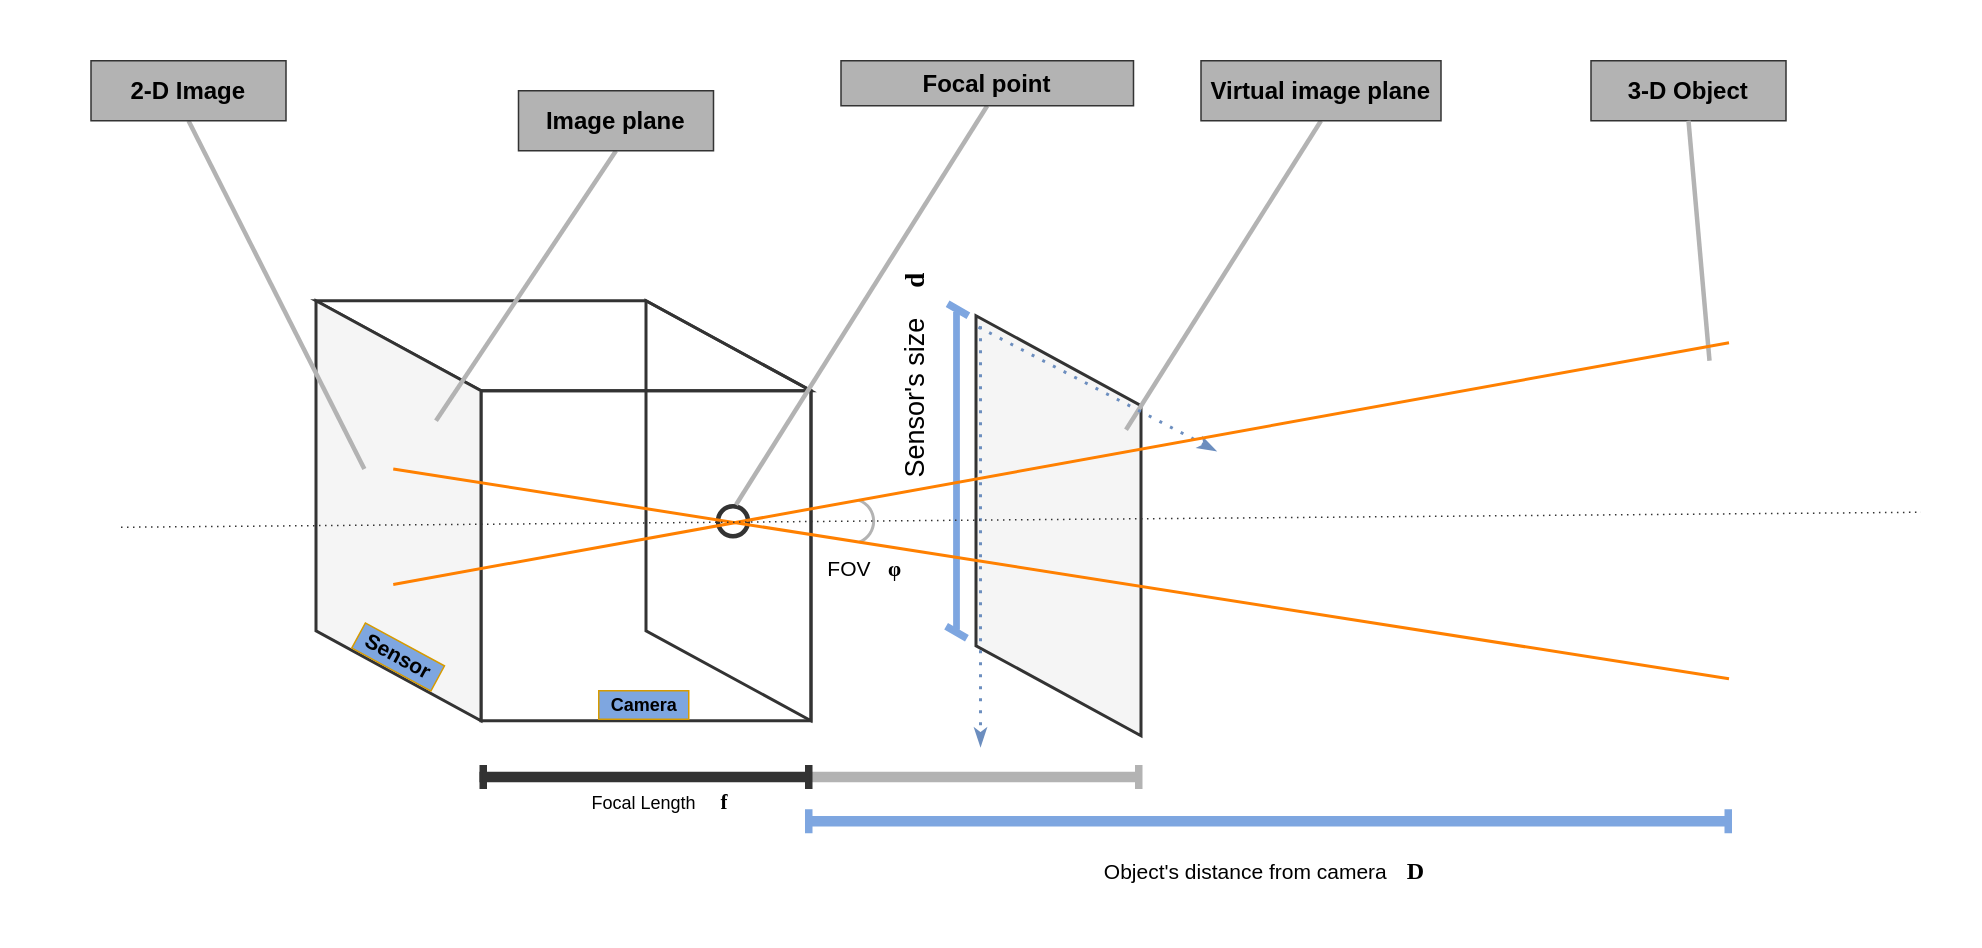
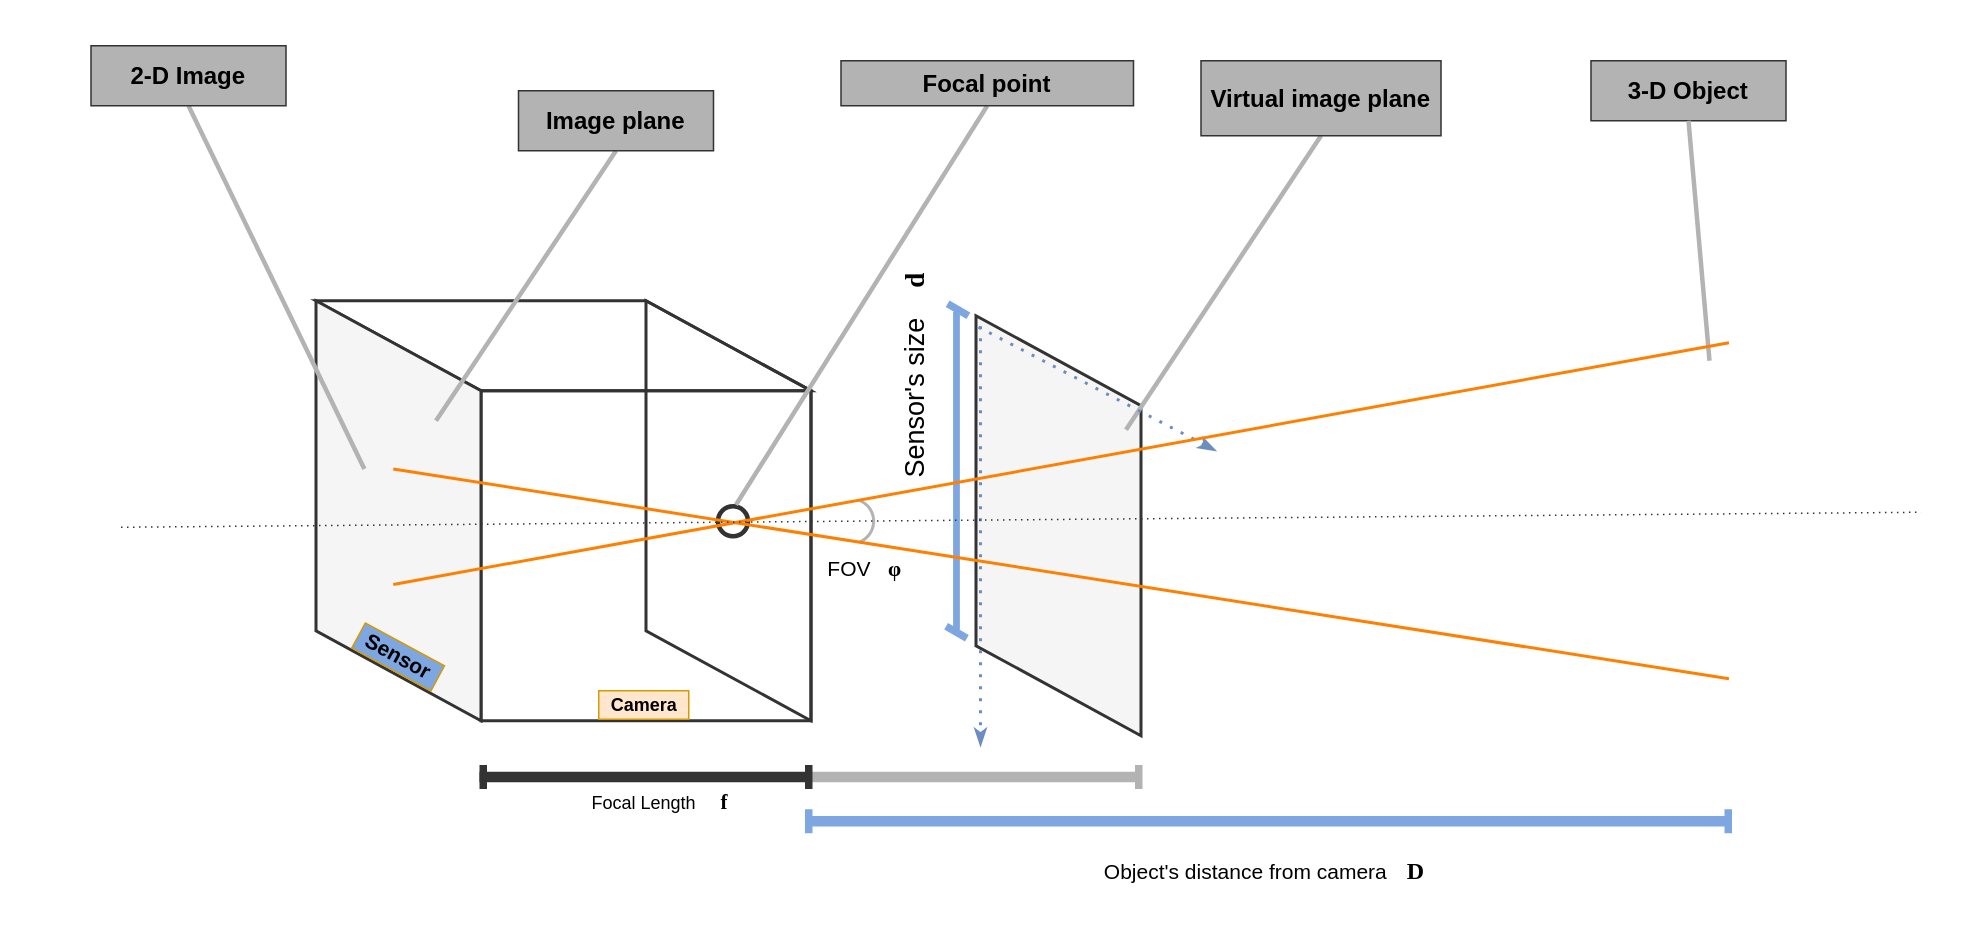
  <mxCell id="0" />
  <mxCell id="1" parent="0" />
  <mxCell id="2" value="" style="rounded=0;whiteSpace=wrap;html=1;shadow=0;strokeWidth=1;gradientColor=none;strokeColor=none;fillColor=#FFFFFF;" parent="1" vertex="1"><mxGeometry x="20" y="20" width="1278.5" height="590" as="geometry" /></mxCell>
  <mxCell id="3" value="" style="rounded=0;whiteSpace=wrap;html=1;shadow=0;strokeWidth=2;fillColor=none;gradientColor=none;rotation=0;strokeColor=#333333;" parent="1" vertex="1"><mxGeometry x="320" y="260" width="220" height="220" as="geometry" /></mxCell>
  <mxCell id="4" value="" style="shape=parallelogram;perimeter=parallelogramPerimeter;whiteSpace=wrap;html=1;fixedSize=1;shadow=0;strokeWidth=2;fillColor=none;gradientColor=none;direction=east;size=110;flipV=1;rotation=0;strokeColor=#333333;" parent="1" vertex="1"><mxGeometry x="210" y="200" width="330" height="60" as="geometry" /></mxCell>
  <mxCell id="5" value="" style="shape=parallelogram;perimeter=parallelogramPerimeter;whiteSpace=wrap;html=1;fixedSize=1;shadow=0;strokeWidth=2;size=60;direction=south;rotation=0;fontColor=#333333;fillColor=#f5f5f5;strokeColor=#333333;" parent="1" vertex="1"><mxGeometry x="210" y="200" width="110" height="280" as="geometry" /></mxCell>
  <mxCell id="6" value="" style="rounded=0;whiteSpace=wrap;html=1;shadow=0;strokeWidth=2;rotation=0;fontColor=#ffffff;strokeColor=#333333;fillColor=#333333;" parent="1" vertex="1"><mxGeometry x="320" y="515" width="217" height="5" as="geometry" /></mxCell>
  <mxCell id="7" value="" style="rounded=0;whiteSpace=wrap;html=1;shadow=0;strokeWidth=2;gradientColor=none;rotation=0;strokeColor=#B3B3B3;fillColor=#B3B3B3;" parent="1" vertex="1"><mxGeometry x="757" y="510.5" width="3" height="14" as="geometry" /></mxCell>
  <mxCell id="8" value="Focal Length&amp;nbsp;&amp;nbsp; &amp;nbsp; &lt;font style=&quot;font-size: 14px&quot; data-font-src=&quot;https://fonts.googleapis.com/css?family=Niconne&quot; face=&quot;Niconne&quot;&gt;&lt;b&gt;&lt;font style=&quot;font-size: 14px&quot;&gt;f&lt;/font&gt;&lt;/b&gt;&lt;/font&gt;" style="text;html=1;strokeColor=none;fillColor=none;align=center;verticalAlign=middle;whiteSpace=wrap;rounded=0;shadow=0;rotation=0;" parent="1" vertex="1"><mxGeometry x="387.5" y="524.5" width="102.5" height="20" as="geometry" /></mxCell>
  <mxCell id="9" value="&lt;font style=&quot;font-size: 16px&quot;&gt;&lt;b&gt;&lt;font style=&quot;font-size: 16px&quot;&gt;3-D Object&lt;/font&gt;&lt;/b&gt;&lt;/font&gt;" style="rounded=0;whiteSpace=wrap;html=1;shadow=0;strokeWidth=1;fillColor=#B3B3B3;gradientColor=none;strokeColor=#333333;" parent="1" vertex="1"><mxGeometry x="1060" y="40" width="130" height="40" as="geometry" /></mxCell>
  <mxCell id="10" value="" style="endArrow=none;html=1;strokeWidth=3;strokeColor=#B3B3B3;exitX=0.75;exitY=1;exitDx=0;exitDy=0;entryX=0.5;entryY=1;entryDx=0;entryDy=0;" parent="1" source="44" target="23" edge="1"><mxGeometry width="50" height="50" relative="1" as="geometry"><mxPoint x="160" y="310" as="sourcePoint" /><mxPoint x="90" y="150" as="targetPoint" /></mxGeometry></mxCell>
  <mxCell id="11" value="" style="rounded=0;whiteSpace=wrap;html=1;shadow=0;strokeWidth=2;gradientColor=none;rotation=0;strokeColor=#333333;fillColor=#333333;" parent="1" vertex="1"><mxGeometry x="320" y="510.5" width="3" height="14" as="geometry" /></mxCell>
  <mxCell id="12" value="" style="shape=parallelogram;perimeter=parallelogramPerimeter;whiteSpace=wrap;html=1;fixedSize=1;shadow=0;strokeWidth=2;size=60;direction=south;rotation=0;fontColor=#333333;strokeColor=#333333;fillColor=none;" parent="1" vertex="1"><mxGeometry x="430" y="200" width="110" height="280" as="geometry" /></mxCell>
  <mxCell id="13" value="" style="shape=parallelogram;perimeter=parallelogramPerimeter;whiteSpace=wrap;html=1;fixedSize=1;shadow=0;strokeWidth=2;size=60;direction=south;rotation=0;fontColor=#333333;fillColor=#f5f5f5;strokeColor=#333333;" parent="1" vertex="1"><mxGeometry x="650" y="210" width="110" height="280" as="geometry" /></mxCell>
  <mxCell id="14" value="" style="rounded=0;whiteSpace=wrap;html=1;shadow=0;strokeWidth=2;rotation=0;fontColor=#ffffff;fillColor=#B3B3B3;strokeColor=#B3B3B3;" parent="1" vertex="1"><mxGeometry x="540" y="515" width="217" height="5" as="geometry" /></mxCell>
  <mxCell id="15" value="" style="rounded=0;whiteSpace=wrap;html=1;shadow=0;strokeWidth=2;gradientColor=none;rotation=0;strokeColor=#333333;fillColor=#333333;" parent="1" vertex="1"><mxGeometry x="537" y="510.5" width="3" height="14" as="geometry" /></mxCell>
  <mxCell id="16" value="" style="ellipse;whiteSpace=wrap;html=1;aspect=fixed;shadow=0;strokeWidth=3;gradientColor=none;fillColor=none;strokeColor=#333333;" parent="1" vertex="1"><mxGeometry x="478" y="337" width="20" height="20" as="geometry" /></mxCell>
  <mxCell id="17" value="" style="endArrow=none;html=1;strokeWidth=3;strokeColor=#B3B3B3;entryX=0.5;entryY=1;entryDx=0;entryDy=0;" parent="1" target="22" edge="1"><mxGeometry width="50" height="50" relative="1" as="geometry"><mxPoint x="290" y="280" as="sourcePoint" /><mxPoint x="400" y="200" as="targetPoint" /></mxGeometry></mxCell>
  <mxCell id="18" value="" style="endArrow=none;html=1;strokeWidth=3;strokeColor=#B3B3B3;entryX=0.5;entryY=1;entryDx=0;entryDy=0;" parent="1" target="21" edge="1"><mxGeometry width="50" height="50" relative="1" as="geometry"><mxPoint x="490" y="336" as="sourcePoint" /><mxPoint x="575" y="136" as="targetPoint" /></mxGeometry></mxCell>
  <mxCell id="19" value="" style="endArrow=none;html=1;strokeWidth=3;strokeColor=#B3B3B3;entryX=0.5;entryY=1;entryDx=0;entryDy=0;" parent="1" target="20" edge="1"><mxGeometry width="50" height="50" relative="1" as="geometry"><mxPoint x="750" y="286" as="sourcePoint" /><mxPoint x="880" y="100" as="targetPoint" /></mxGeometry></mxCell>
- <mxCell id="20" value="&lt;font style=&quot;font-size: 16px&quot;&gt;&lt;b&gt;&lt;font style=&quot;font-size: 16px&quot;&gt;Virtual image plane&lt;/font&gt;&lt;/b&gt;&lt;/font&gt;" style="rounded=0;whiteSpace=wrap;html=1;shadow=0;strokeWidth=1;fillColor=#B3B3B3;gradientColor=none;strokeColor=#333333;" parent="1" vertex="1"><mxGeometry x="800" y="40" width="160" height="40" as="geometry" /></mxCell>
+ <mxCell id="20" value="&lt;font style=&quot;font-size: 16px&quot;&gt;&lt;b&gt;&lt;font style=&quot;font-size: 16px&quot;&gt;Virtual image plane&lt;/font&gt;&lt;/b&gt;&lt;/font&gt;" style="rounded=0;whiteSpace=wrap;html=1;shadow=0;strokeWidth=1;fillColor=#B3B3B3;gradientColor=none;strokeColor=#333333;" parent="1" vertex="1"><mxGeometry x="800" y="40" width="160" height="50" as="geometry" /></mxCell>
  <mxCell id="21" value="&lt;font style=&quot;font-size: 16px&quot;&gt;&lt;b&gt;&lt;font style=&quot;font-size: 16px&quot;&gt;Focal point&lt;/font&gt;&lt;/b&gt;&lt;/font&gt;" style="rounded=0;whiteSpace=wrap;html=1;shadow=0;strokeWidth=1;fillColor=#B3B3B3;gradientColor=none;strokeColor=#333333;" parent="1" vertex="1"><mxGeometry x="560" y="40" width="195" height="30" as="geometry" /></mxCell>
  <mxCell id="22" value="&lt;font style=&quot;font-size: 16px&quot;&gt;&lt;b&gt;&lt;font style=&quot;font-size: 16px&quot;&gt;Image plane&lt;/font&gt;&lt;/b&gt;&lt;/font&gt;" style="rounded=0;whiteSpace=wrap;html=1;shadow=0;strokeWidth=1;fillColor=#B3B3B3;gradientColor=none;strokeColor=#333333;" parent="1" vertex="1"><mxGeometry x="345" y="60" width="130" height="40" as="geometry" /></mxCell>
- <mxCell id="23" value="&lt;font style=&quot;font-size: 16px&quot;&gt;&lt;b&gt;&lt;font style=&quot;font-size: 16px&quot;&gt;2-D Image&lt;/font&gt;&lt;/b&gt;&lt;/font&gt;" style="rounded=0;whiteSpace=wrap;html=1;shadow=0;strokeWidth=1;fillColor=#B3B3B3;gradientColor=none;strokeColor=#333333;" parent="1" vertex="1"><mxGeometry x="60" y="40" width="130" height="40" as="geometry" /></mxCell>
+ <mxCell id="23" value="&lt;font style=&quot;font-size: 16px&quot;&gt;&lt;b&gt;&lt;font style=&quot;font-size: 16px&quot;&gt;2-D Image&lt;/font&gt;&lt;/b&gt;&lt;/font&gt;" style="rounded=0;whiteSpace=wrap;html=1;shadow=0;strokeWidth=1;fillColor=#B3B3B3;gradientColor=none;strokeColor=#333333;" parent="1" vertex="1"><mxGeometry x="60" y="30" width="130" height="40" as="geometry" /></mxCell>
  <mxCell id="24" value="" style="endArrow=none;html=1;strokeWidth=3;strokeColor=#B3B3B3;entryX=0.5;entryY=1;entryDx=0;entryDy=0;" parent="1" target="9" edge="1"><mxGeometry width="50" height="50" relative="1" as="geometry"><mxPoint x="1139" y="240" as="sourcePoint" /><mxPoint x="1264" y="34" as="targetPoint" /></mxGeometry></mxCell>
- <mxCell id="25" value="&lt;b&gt;Camera&lt;/b&gt;" style="rounded=0;whiteSpace=wrap;html=1;fillColor=#7ea6e0;strokeColor=#d79b00;" parent="1" vertex="1"><mxGeometry x="398.5" y="460" width="60" height="19" as="geometry" /></mxCell>
+ <mxCell id="25" value="&lt;b&gt;Camera&lt;/b&gt;" style="rounded=0;whiteSpace=wrap;html=1;fillColor=#ffe6cc;strokeColor=#d79b00;" parent="1" vertex="1"><mxGeometry x="398.5" y="460" width="60" height="19" as="geometry" /></mxCell>
  <mxCell id="26" value="&lt;font style=&quot;font-size: 14px&quot;&gt;&lt;b&gt;Sensor&lt;/b&gt;&lt;/font&gt;" style="rounded=0;whiteSpace=wrap;html=1;fillColor=#7ea6e0;strokeColor=#d79b00;rotation=28.5;" parent="1" vertex="1"><mxGeometry x="234.76" y="427.94" width="60" height="19" as="geometry" /></mxCell>
  <mxCell id="27" value="" style="rounded=0;whiteSpace=wrap;html=1;shadow=0;strokeWidth=2;rotation=0;fontColor=#ffffff;fillColor=#7EA6E0;strokeColor=#7EA6E0;" parent="1" vertex="1"><mxGeometry x="540" y="544.5" width="610" height="5" as="geometry" /></mxCell>
  <mxCell id="28" value="" style="rounded=0;whiteSpace=wrap;html=1;shadow=0;strokeWidth=2;gradientColor=none;rotation=0;strokeColor=#7EA6E0;fillColor=#7EA6E0;" parent="1" vertex="1"><mxGeometry x="537" y="540" width="3" height="14" as="geometry" /></mxCell>
  <mxCell id="29" value="" style="rounded=0;whiteSpace=wrap;html=1;shadow=0;strokeWidth=2;gradientColor=none;rotation=0;strokeColor=#7EA6E0;fillColor=#7EA6E0;" parent="1" vertex="1"><mxGeometry x="1150" y="540" width="3" height="14" as="geometry" /></mxCell>
  <mxCell id="30" value="&lt;font style=&quot;font-size: 14px&quot;&gt;Object's distance from camera&lt;/font&gt;&amp;nbsp;&amp;nbsp;&amp;nbsp; &lt;font data-font-src=&quot;https://fonts.googleapis.com/css?family=Mountains+of+Christmas&quot; size=&quot;1&quot; face=&quot;Mountains of Christmas&quot;&gt;&lt;b&gt;&lt;font data-font-src=&quot;https://fonts.googleapis.com/css?family=Niconne&quot; style=&quot;font-size: 16px&quot;&gt;D&lt;/font&gt;&lt;/b&gt;&lt;/font&gt;" style="text;html=1;strokeColor=none;fillColor=none;align=center;verticalAlign=middle;whiteSpace=wrap;rounded=0;" parent="1" vertex="1"><mxGeometry x="730" y="570" width="225" height="20" as="geometry" /></mxCell>
  <mxCell id="31" value="" style="endArrow=classicThin;dashed=1;html=1;dashPattern=1 3;strokeWidth=2;exitX=0.027;exitY=0.985;exitDx=0;exitDy=0;exitPerimeter=0;startArrow=none;startFill=0;endFill=1;fillColor=#dae8fc;strokeColor=#6c8ebf;" parent="1" source="13" edge="1"><mxGeometry width="50" height="50" relative="1" as="geometry"><mxPoint x="580" y="240" as="sourcePoint" /><mxPoint x="810" y="300" as="targetPoint" /></mxGeometry></mxCell>
  <mxCell id="32" value="" style="endArrow=classicThin;dashed=1;html=1;dashPattern=1 3;strokeWidth=2;startArrow=none;startFill=0;endFill=1;fillColor=#dae8fc;strokeColor=#6c8ebf;" parent="1" edge="1"><mxGeometry width="50" height="50" relative="1" as="geometry"><mxPoint x="653" y="217" as="sourcePoint" /><mxPoint x="653" y="497" as="targetPoint" /></mxGeometry></mxCell>
  <mxCell id="33" value="" style="rounded=0;whiteSpace=wrap;html=1;shadow=0;strokeWidth=2;rotation=-90;fontColor=#ffffff;fillColor=#7EA6E0;strokeColor=#7EA6E0;" parent="1" vertex="1"><mxGeometry x="532" y="312.13" width="210" height="2.5" as="geometry" /></mxCell>
  <mxCell id="34" value="" style="rounded=0;whiteSpace=wrap;html=1;shadow=0;strokeWidth=2;gradientColor=none;rotation=-60;strokeColor=#7EA6E0;fillColor=#7EA6E0;" parent="1" vertex="1"><mxGeometry x="635.5" y="413.94" width="3" height="14" as="geometry" /></mxCell>
  <mxCell id="35" value="" style="rounded=0;whiteSpace=wrap;html=1;shadow=0;strokeWidth=2;gradientColor=none;rotation=-60;strokeColor=#7EA6E0;fillColor=#7EA6E0;" parent="1" vertex="1"><mxGeometry x="636.5" y="199" width="3" height="14" as="geometry" /></mxCell>
  <mxCell id="36" value="&lt;font style=&quot;font-size: 18px&quot;&gt;Sensor's size &amp;nbsp;&amp;nbsp; &lt;font data-font-src=&quot;https://fonts.googleapis.com/css?family=Niconne&quot; style=&quot;font-size: 18px&quot; face=&quot;Niconne&quot;&gt;&lt;b&gt;d&lt;/b&gt;&lt;/font&gt;&lt;/font&gt;" style="text;html=1;strokeColor=none;fillColor=none;align=center;verticalAlign=middle;whiteSpace=wrap;rounded=0;rotation=-90;" parent="1" vertex="1"><mxGeometry x="540" y="240" width="140.25" height="20" as="geometry" /></mxCell>
  <mxCell id="37" value="" style="verticalLabelPosition=bottom;verticalAlign=top;html=1;shape=mxgraph.basic.arc;startAngle=0.305;endAngle=0.689;strokeWidth=2;fillColor=#7EA6E0;rotation=-90;strokeColor=#B3B3B3;" parent="1" vertex="1"><mxGeometry x="551.75" y="332" width="30" height="30" as="geometry" /></mxCell>
  <mxCell id="38" value="" style="endArrow=none;html=1;strokeWidth=2;strokeColor=#FF8000;entryX=0.5;entryY=0;entryDx=0;entryDy=0;startArrow=none;exitX=0.5;exitY=0;exitDx=0;exitDy=0;" parent="1" source="44" target="42" edge="1"><mxGeometry width="50" height="50" relative="1" as="geometry"><mxPoint x="-412" y="438" as="sourcePoint" /><mxPoint x="-10" y="360" as="targetPoint" /></mxGeometry></mxCell>
  <mxCell id="39" value="" style="endArrow=none;html=1;strokeWidth=2;strokeColor=#FF8000;exitX=0.5;exitY=1;exitDx=0;exitDy=0;entryX=0.5;entryY=1;entryDx=0;entryDy=0;" parent="1" source="44" target="42" edge="1"><mxGeometry width="50" height="50" relative="1" as="geometry"><mxPoint x="220" y="540" as="sourcePoint" /><mxPoint x="862" y="612" as="targetPoint" /></mxGeometry></mxCell>
  <mxCell id="40" value="&lt;font style=&quot;font-size: 14px&quot;&gt;FOV&lt;b&gt;&amp;nbsp;&amp;nbsp; &lt;font data-font-src=&quot;https://fonts.googleapis.com/css?family=Crimson+Text&quot; face=&quot;Crimson Text&quot;&gt;φ&lt;/font&gt;&lt;/b&gt;&lt;/font&gt;" style="text;html=1;strokeColor=none;fillColor=none;align=center;verticalAlign=middle;whiteSpace=wrap;rounded=0;" parent="1" vertex="1"><mxGeometry x="537" y="369.13" width="78" height="20" as="geometry" /></mxCell>
  <mxCell id="41" value="" style="endArrow=none;dashed=1;html=1;dashPattern=1 3;strokeWidth=1;strokeColor=#333333;" parent="1" edge="1"><mxGeometry width="50" height="50" relative="1" as="geometry"><mxPoint x="80" y="351" as="sourcePoint" /><mxPoint x="1280" y="341" as="targetPoint" /></mxGeometry></mxCell>
  <mxCell id="42" value="" style="shape=image;html=1;verticalAlign=top;verticalLabelPosition=bottom;labelBackgroundColor=#ffffff;imageAspect=0;aspect=fixed;image=https://cdn3.iconfinder.com/data/icons/spring-2-1/30/Tree-128.png;shadow=0;strokeColor=#0000FF;strokeWidth=2;fillColor=#ffffff;gradientColor=none;rotation=0;sketch=0;" parent="1" vertex="1"><mxGeometry x="1040" y="228" width="224" height="224" as="geometry" /></mxCell>
  <mxCell id="43" value="" style="shape=image;html=1;verticalAlign=top;verticalLabelPosition=bottom;imageAspect=0;aspect=fixed;image=https://cdn3.iconfinder.com/data/icons/spring-2-1/30/Tree-128.png;shadow=0;strokeColor=#0000FF;strokeWidth=2;fillColor=#ffffff;gradientColor=none;rotation=0;labelBorderColor=none;sketch=0;" parent="1" vertex="1"><mxGeometry x="666.5" y="307.5" width="77" height="77" as="geometry" /></mxCell>
  <mxCell id="44" value="" style="shape=image;html=1;verticalAlign=top;verticalLabelPosition=bottom;labelBackgroundColor=#ffffff;imageAspect=0;aspect=fixed;image=https://cdn3.iconfinder.com/data/icons/spring-2-1/30/Tree-128.png;shadow=0;strokeColor=#0000FF;strokeWidth=2;fillColor=#ffffff;gradientColor=none;rotation=-180;" parent="1" vertex="1"><mxGeometry x="223" y="312.13" width="77" height="77" as="geometry" /></mxCell>
